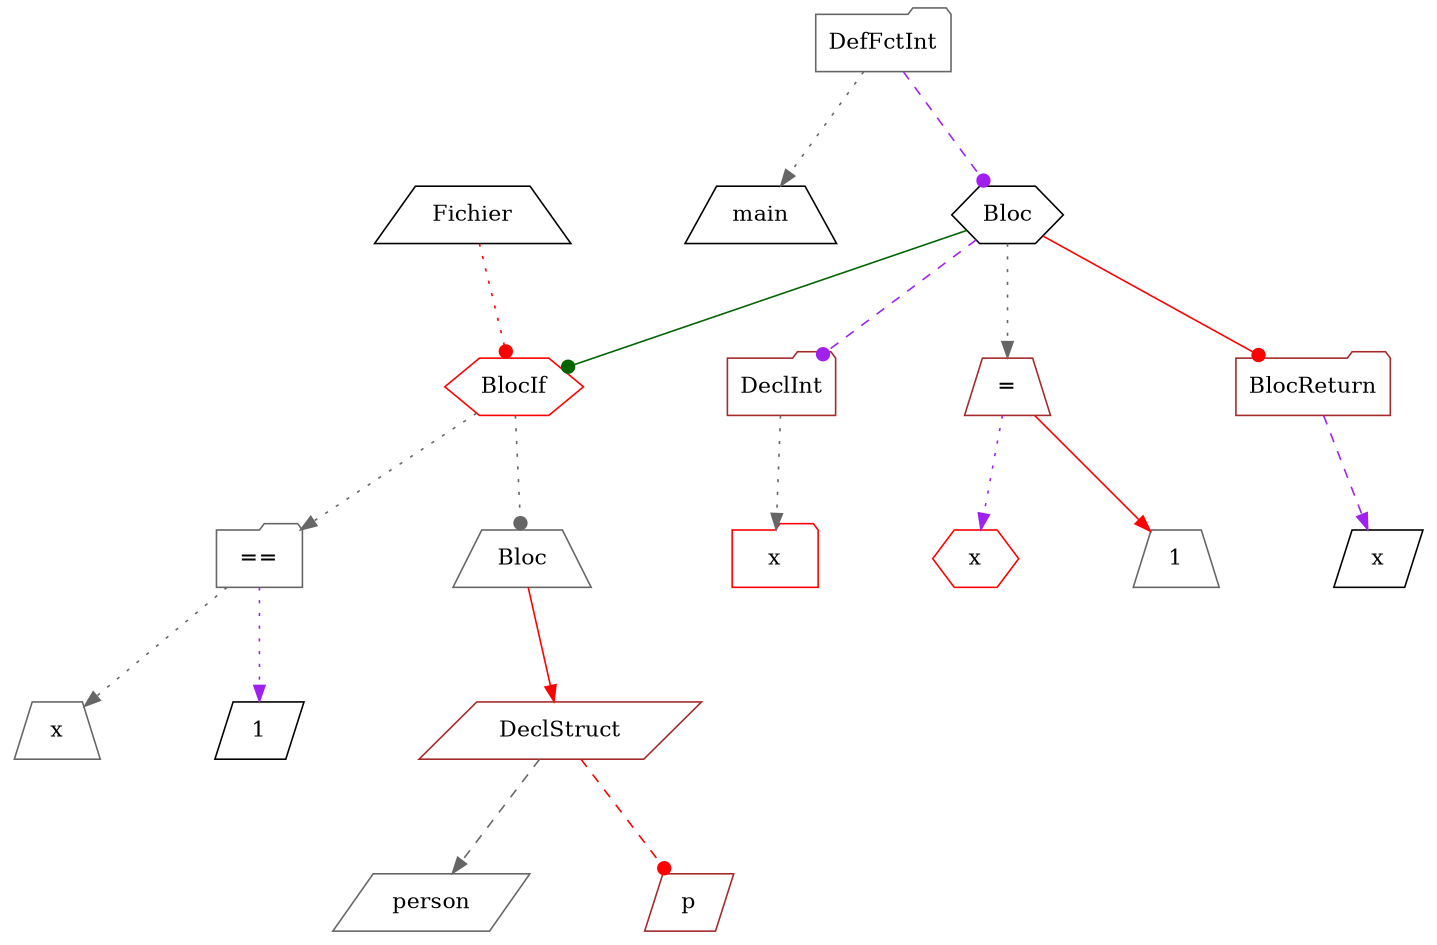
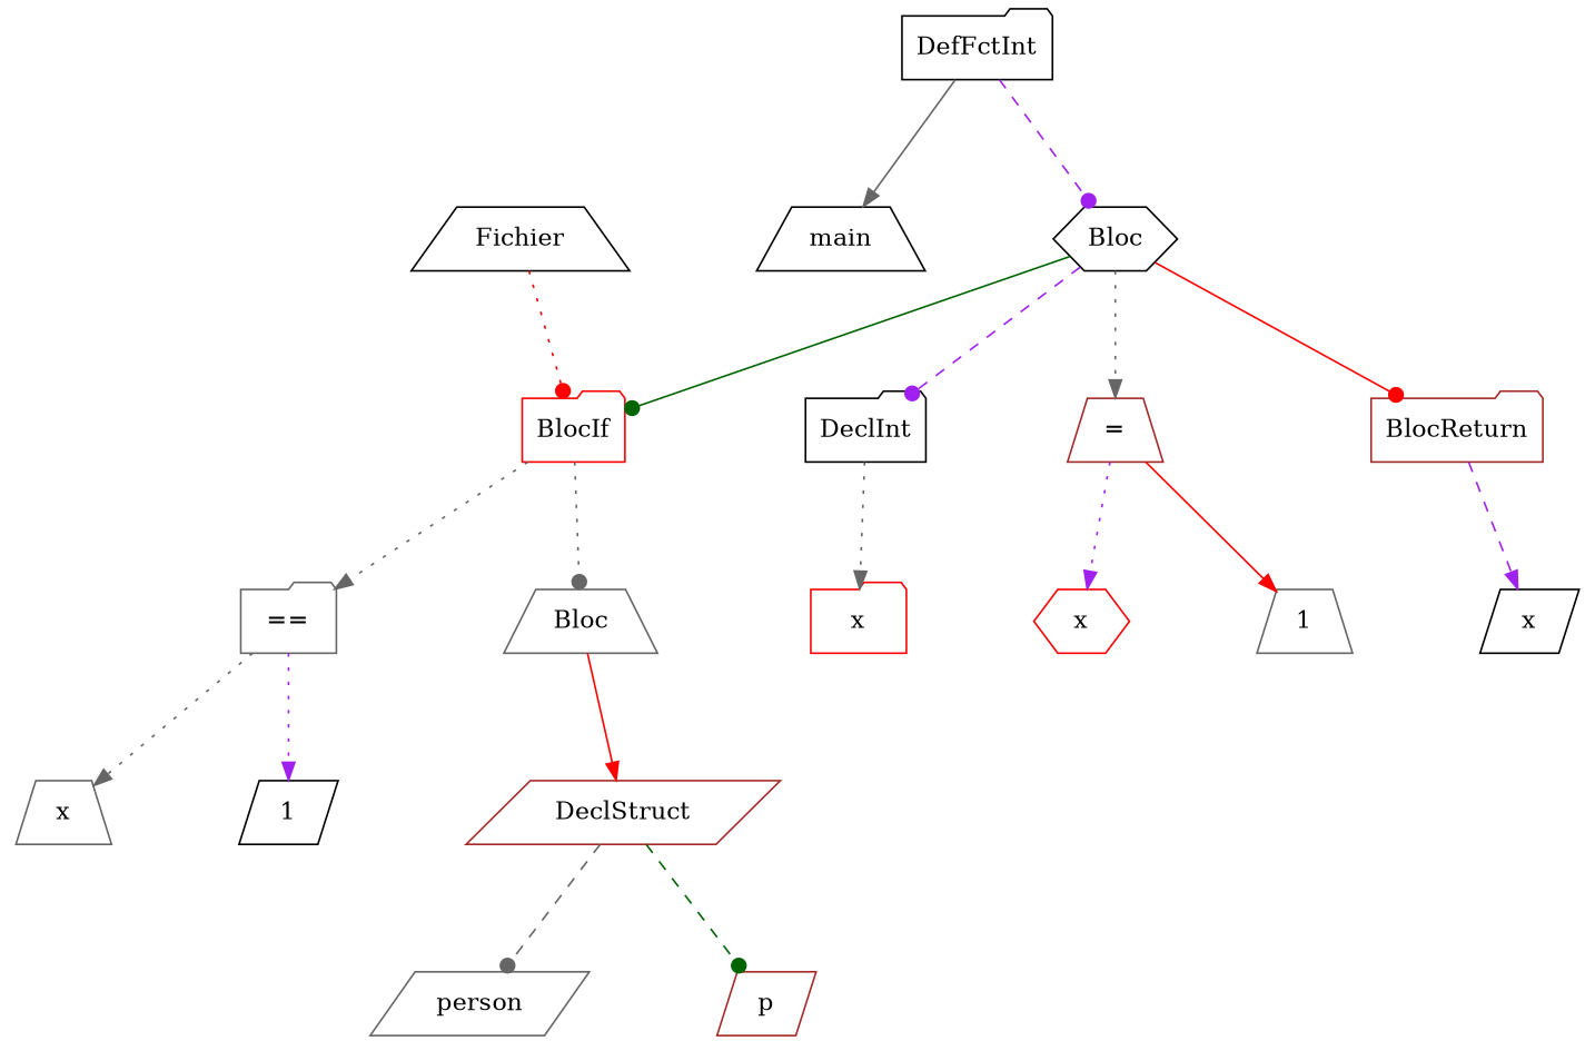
  digraph {
    nodesep=1
    ranksep=1
    node [color=black shape=trapezium]
    edge [arrowhead=normal color=gray40 style=dotted]
    n1 [label=Fichier]
-   n2 [color=red label=BlocIf shape=hexagon]
-   n3 [color=gray40 label=DefFctInt shape=folder]
+   n2 [color=red label=BlocIf shape=folder]
+   n3 [label=DefFctInt shape=folder]
    n4 [label=main]
    n5 [label=Bloc shape=hexagon]
-   n6 [color=brown label=DeclInt shape=folder]
+   n6 [label=DeclInt shape=folder]
    n7 [color=brown label="="]
    n8 [color=brown label=BlocReturn shape=folder]
    n9 [color=red label=x shape=folder]
    n10 [color=red label=x shape=hexagon]
    n11 [color=gray40 label=1]
    n12 [color=gray40 label="==" shape=folder]
    n13 [color=gray40 label=Bloc]
    n14 [label=x shape=parallelogram]
    n15 [color=gray40 label=x]
    n16 [label=1 shape=parallelogram]
    n17 [color=brown label=DeclStruct shape=parallelogram]
    n18 [color=gray40 label=person shape=parallelogram]
    n19 [color=brown label=p shape=parallelogram]
    n1 -> n2 [arrowhead=dot color=red]
    n2 -> n12
    n2 -> n13 [arrowhead=dot]
-   n3 -> n4
+   n3 -> n4 [style=solid]
    n3 -> n5 [arrowhead=dot color=purple style=dashed]
    n5 -> n2 [arrowhead=dot color=darkgreen style=solid]
    n5 -> n6 [arrowhead=dot color=purple style=dashed]
    n5 -> n7
    n5 -> n8 [arrowhead=dot color=red style=solid]
    n6 -> n9
    n7 -> n10 [color=purple]
    n7 -> n11 [color=red style=solid]
    n8 -> n14 [color=purple style=dashed]
    n12 -> n15
    n12 -> n16 [color=purple]
    n13 -> n17 [color=red style=solid]
-   n17 -> n18 [style=dashed]
-   n17 -> n19 [arrowhead=dot color=red style=dashed]
+   n17 -> n18 [arrowhead=dot style=dashed]
+   n17 -> n19 [arrowhead=dot color=darkgreen style=dashed]
  }
